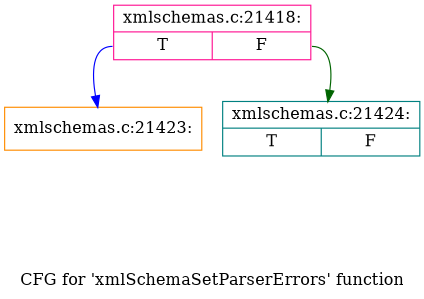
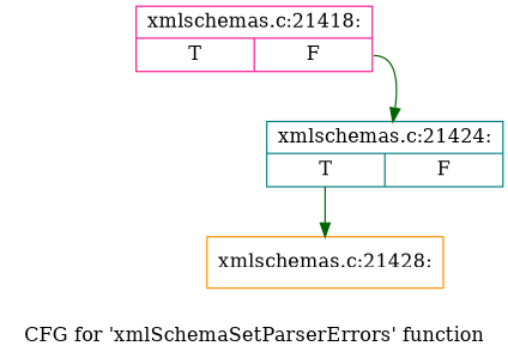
  digraph {
    label="CFG for 'xmlSchemaSetParserErrors' function"
    node [color=darkorange shape=record]
    edge [color=darkgreen tailport=s0]
    n1 [color=deeppink label="{xmlschemas.c:21418:|{<s0>T|<s1>F}}"]
-   n2 [label="{xmlschemas.c:21423:}"]
    n3 [color=teal label="{xmlschemas.c:21424:|{<s0>T|<s1>F}}"]
-   n1 -> n2 [color=blue]
+   n4 [label="{xmlschemas.c:21428:}"]
    n1 -> n3 [tailport=s1]
+   n3 -> n4
  }
